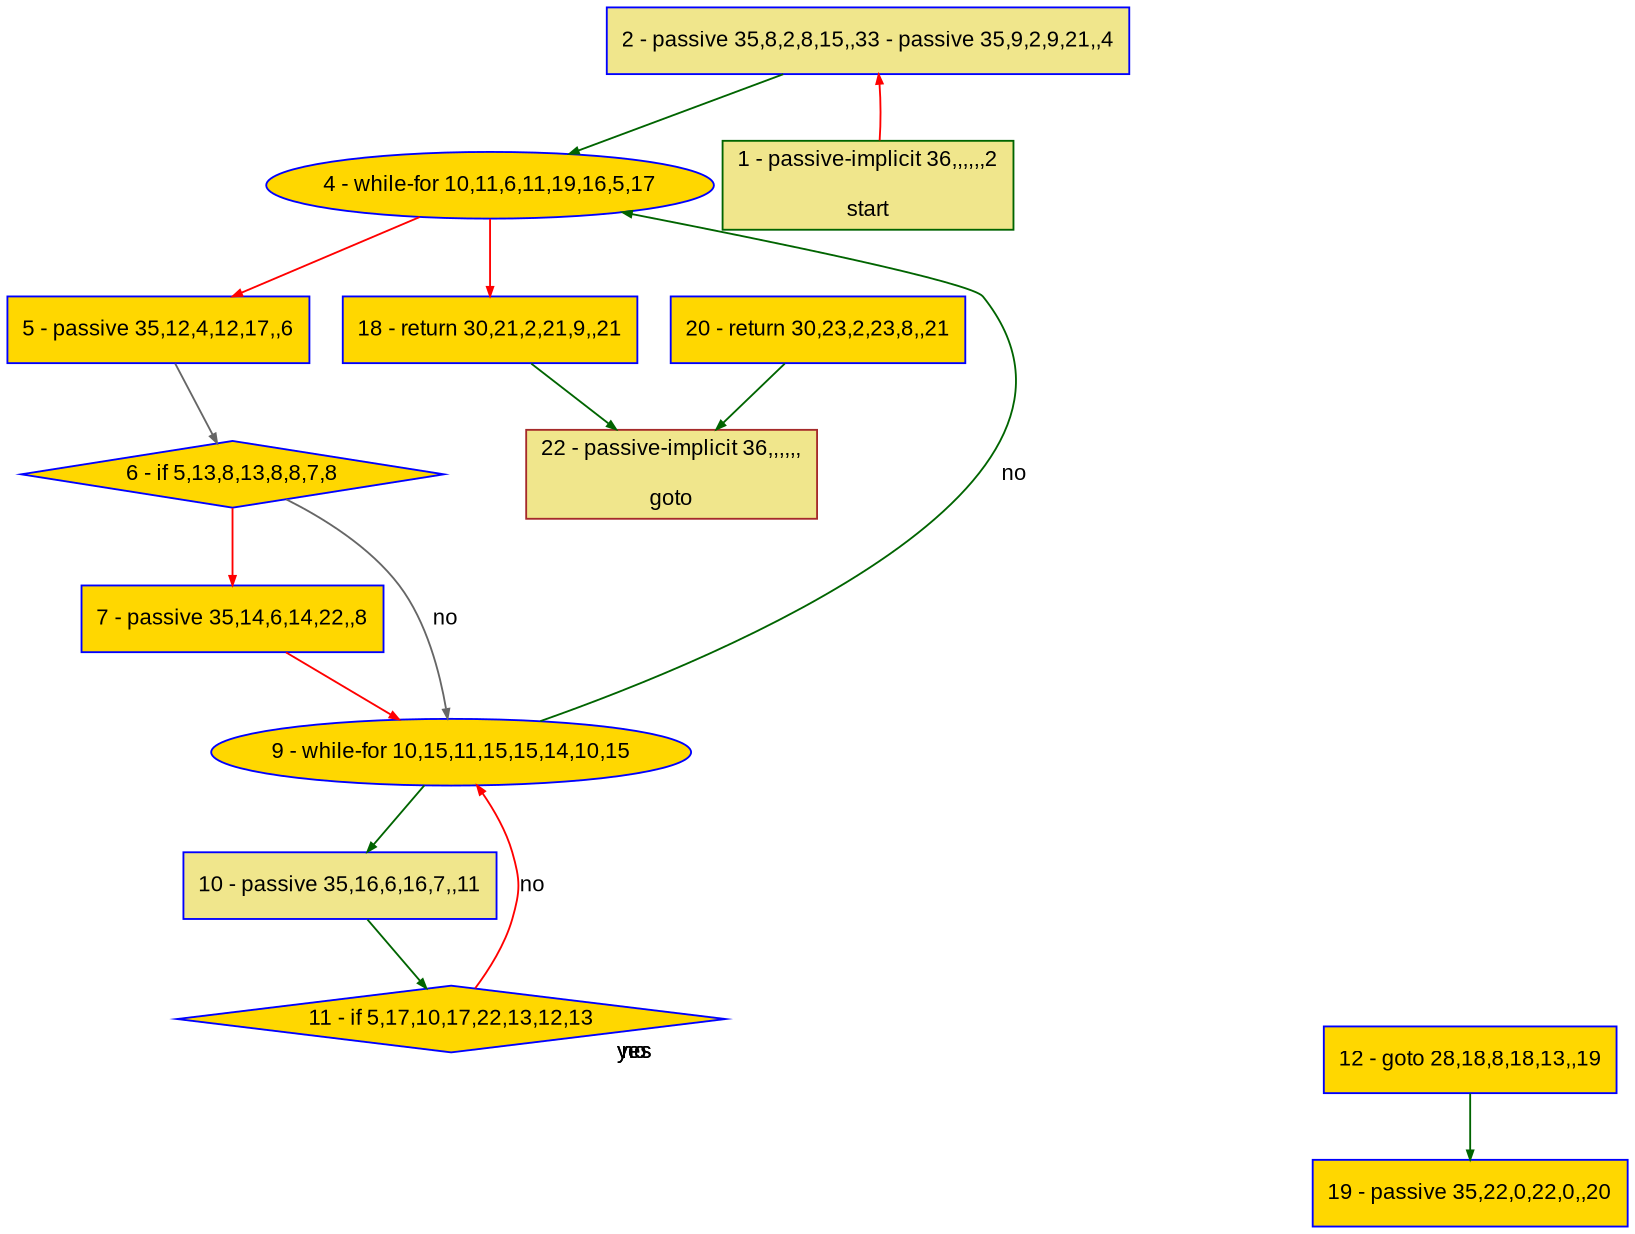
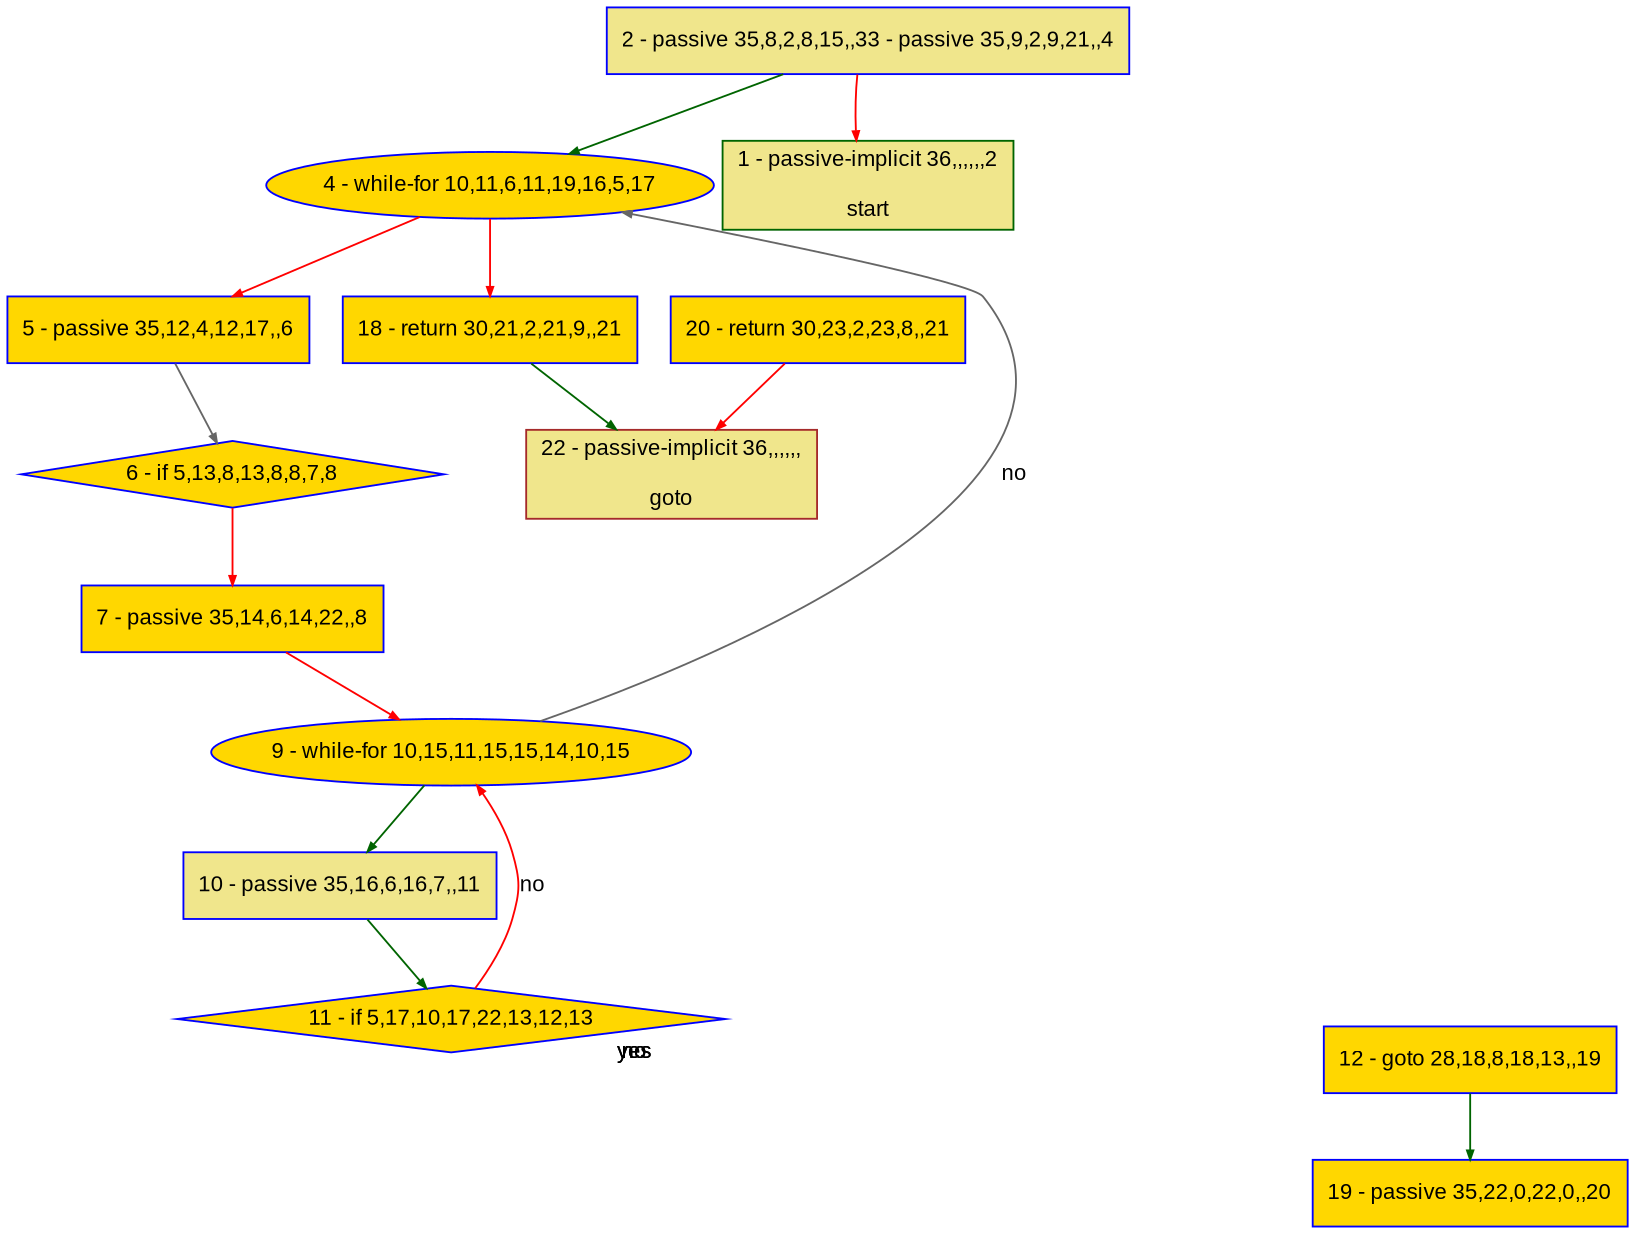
  digraph {
    bgcolor=white
    compound=true
    fillcolor="#FFFFCC"
    fontname=Arial
    fontsize=12
    pack=true
    packmode=clust
    style="rounded,filled"
    node [color="#0000ff" compound=true fillcolor=gold fixedsize=false fontname=Arial fontsize=12 node_initialized=no shape=box style=filled]
    edge [arrowhead=normal arrowsize=0.5 arrowtail=none color=darkgreen compound=true dir=forward fontcolor=black fontname=Arial fontsize=12]
    n1 [fillcolor=khaki label="2 - passive 35,8,2,8,15,,33 - passive 35,9,2,9,21,,4"]
    n2 [label="4 - while-for 10,11,6,11,19,16,5,17" shape=oval]
    n3 [label="5 - passive 35,12,4,12,17,,6"]
    n4 [label="18 - return 30,21,2,21,9,,21"]
    n5 [color="#006400" fillcolor=khaki label="1 - passive-implicit 36,,,,,,2\n\nstart"]
    n6 [label="6 - if 5,13,8,13,8,8,7,8" shape=diamond]
    n7 [color="#a52a2a" fillcolor=khaki label="22 - passive-implicit 36,,,,,,\n\ngoto"]
    n8 [label="7 - passive 35,14,6,14,22,,8"]
    n9 [label="9 - while-for 10,15,11,15,15,14,10,15" shape=oval]
    n10 [fillcolor=khaki label="10 - passive 35,16,6,16,7,,11"]
    n11 [label="11 - if 5,17,10,17,22,13,12,13" shape=diamond]
    n12 [label="12 - goto 28,18,8,18,13,,19"]
    n13 [label="19 - passive 35,22,0,22,0,,20"]
    n14 [label="20 - return 30,23,2,23,8,,21"]
    n1 -> n2
    n2 -> n3 [color=red label=yes]
    n2 -> n4 [color=red label=no]
    n3 -> n6 [color=gray40]
    n4 -> n7
-   n5 -> n1 [color=red]
+   n1 -> n5 [color=red]
    n6 -> n8 [color=red label=no]
-   n6 -> n9 [color=gray40 label=no]
    n8 -> n9 [color=red]
-   n9 -> n2 [label=no]
+   n9 -> n2 [color=gray40 label=no]
    n9 -> n10 [label=yes]
    n10 -> n11
    n11 -> n9 [color=red label=no]
    n12 -> n13
-   n14 -> n7
+   n14 -> n7 [color=red]
  }
